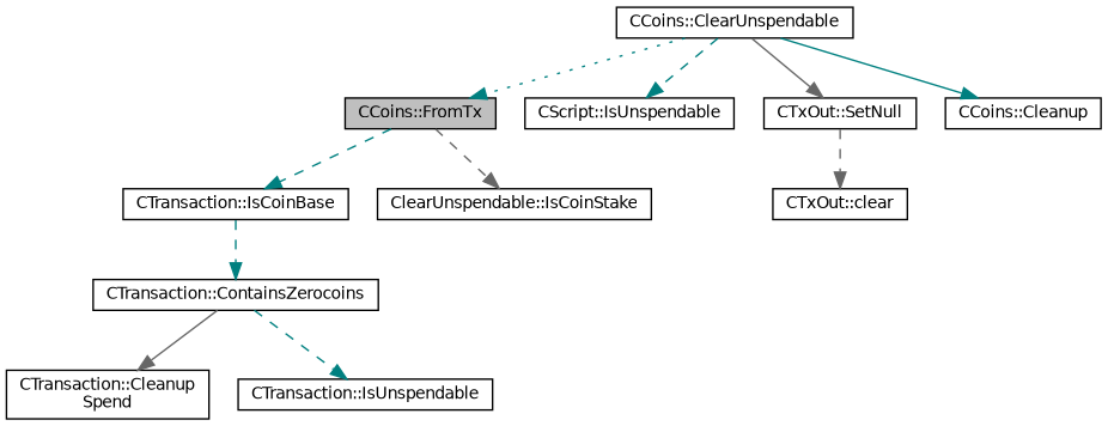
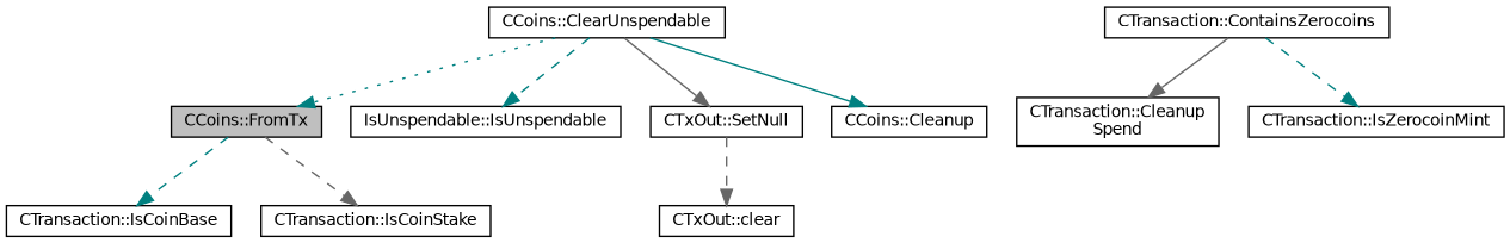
  digraph {
    fontname="DejaVu Sans"
    rankdir=TB
    node [color=black fillcolor=white fontname="DejaVu Sans" fontsize=10 shape=record style=filled]
    edge [color=teal fontname="DejaVu Sans" fontsize=10 labelfontname=Helvetica labelfontsize=10 style=dashed]
    n1 [fillcolor=grey75 fontcolor=black height=0.2 label="CCoins::FromTx" width=0.4]
    n2 [height=0.2 label="CTransaction::IsCoinBase" width=0.4]
-   n3 [height=0.2 label="ClearUnspendable::IsCoinStake" width=0.4]
+   n3 [height=0.2 label="CTransaction::IsCoinStake" width=0.4]
    n4 [height=0.2 label="CTransaction::ContainsZerocoins" width=0.4]
    n5 [height=0.2 label="CCoins::ClearUnspendable" width=0.4]
-   n6 [height=0.2 label="CScript::IsUnspendable" width=0.4]
+   n6 [height=0.2 label="IsUnspendable::IsUnspendable" width=0.4]
    n7 [height=0.2 label="CTxOut::SetNull" width=0.4]
    n8 [height=0.2 label="CCoins::Cleanup" width=0.4]
    n9 [height=0.2 label="CTransaction::Cleanup\lSpend" width=0.4]
-   n10 [height=0.2 label="CTransaction::IsUnspendable" width=0.4]
+   n10 [height=0.2 label="CTransaction::IsZerocoinMint" width=0.4]
    n11 [height=0.2 label="CTxOut::clear" width=0.4]
    n1 -> n2
    n1 -> n3 [color=gray40]
-   n2 -> n4
    n4 -> n9 [color=gray40 style=solid]
    n4 -> n10
    n5 -> n1 [style=dotted]
    n5 -> n6
    n5 -> n7 [color=gray40 style=solid]
    n5 -> n8 [style=solid]
    n7 -> n11 [color=gray40]
  }
